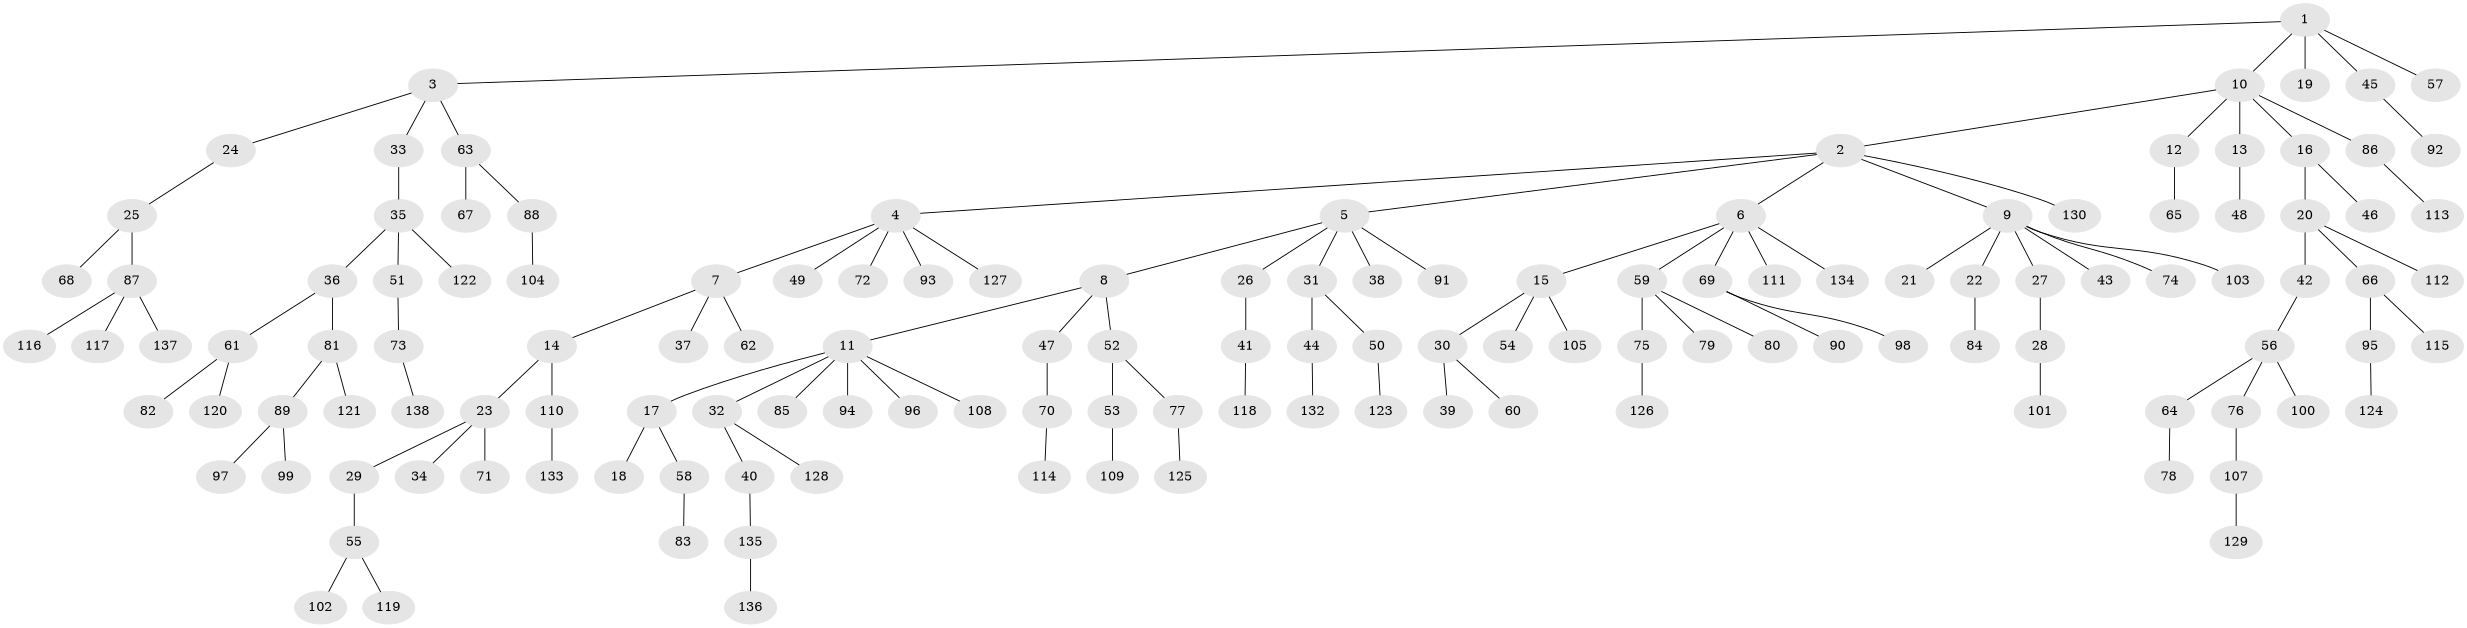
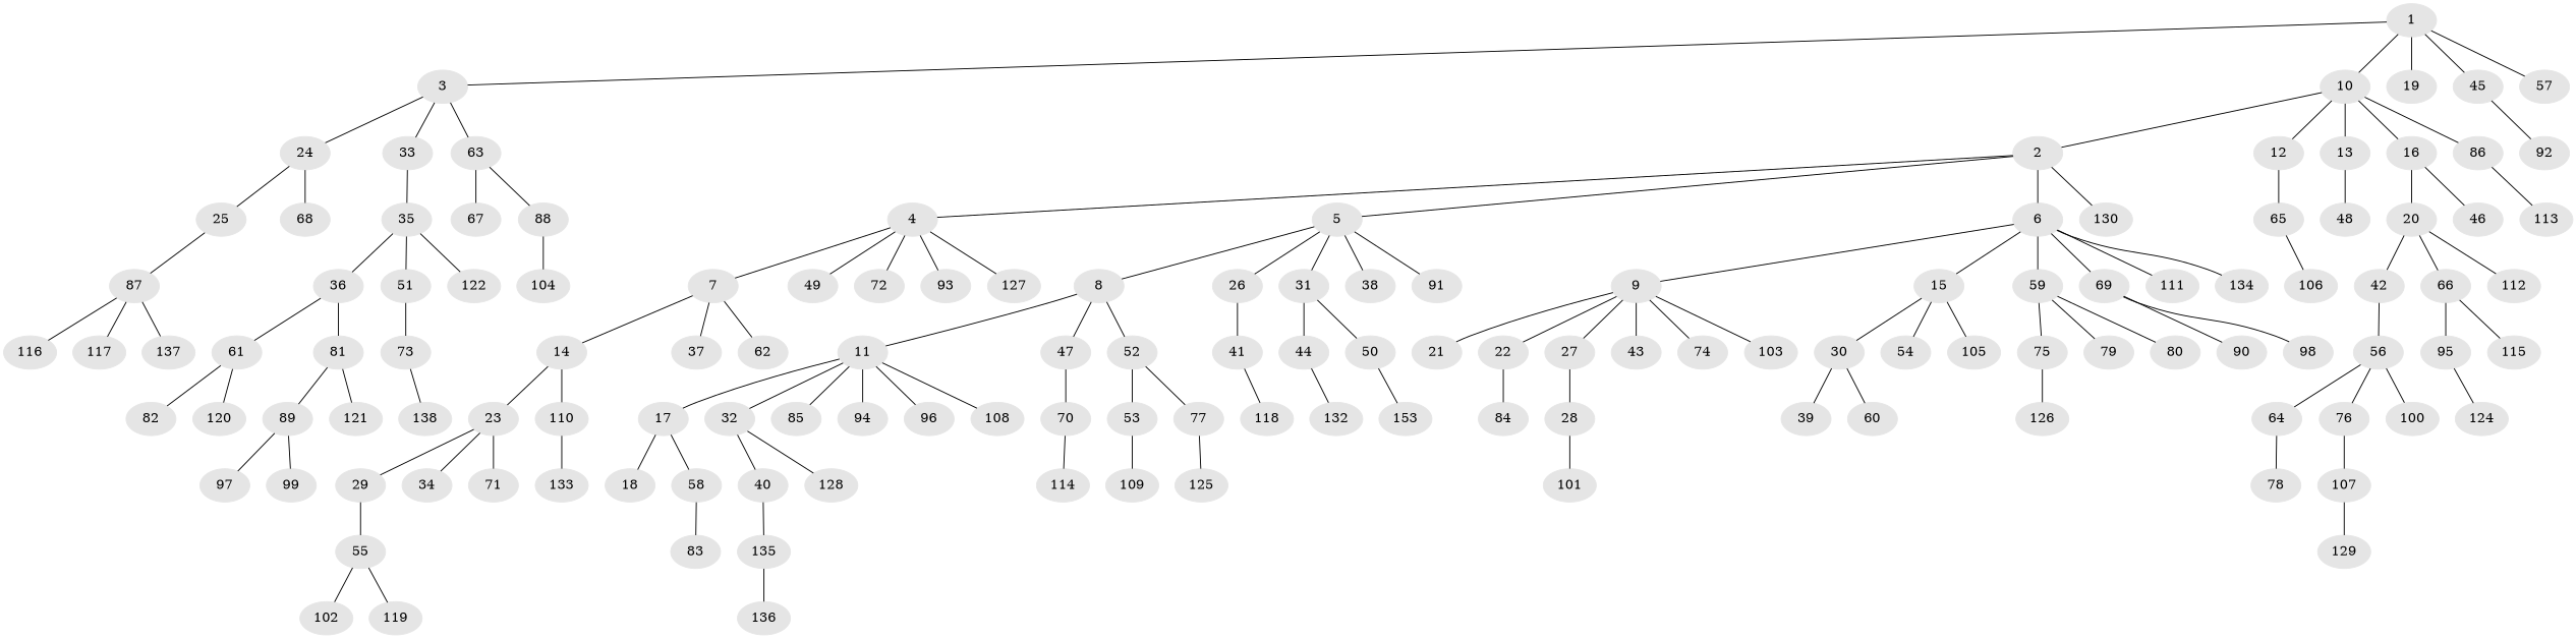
  graph {
    node [color=gray90 style=filled]
    1
    3
    10
    19
    45
    57
    2
    4
    5
    6
    9
    130
    24
    33
    63
    12
    13
    16
    86
    92
    7
    49
    72
    93
    127
    8
    26
    31
    38
    91
    15
    59
    69
    111
    134
    21
    22
    27
    43
    74
    103
    25
    35
    67
    88
    14
    37
    62
    11
    47
    52
    41
    44
    50
    30
    54
    105
    75
    79
    80
    90
    98
    23
    110
    17
    32
    85
    94
    96
    108
    70
    53
    77
    84
    28
    65
    48
    20
    46
    113
    18
    58
    40
    128
+   106
    29
    34
    71
    133
    39
    60
    42
    66
    112
    83
    56
    95
    115
    55
    68
    87
    116
    117
    137
    118
    101
    102
    119
    132
-   123
+   123 [label=153]
    135
    36
    51
    122
    61
    81
    73
    82
    120
    89
    121
    136
    64
    76
    100
    114
    138
    109
    125
    78
    107
    126
    104
    124
    129
    97
    99
    1 -- 3
    1 -- 10
    1 -- 19
    1 -- 45
    1 -- 57
    3 -- 24
    3 -- 33
    3 -- 63
    10 -- 2
    10 -- 12
    10 -- 13
    10 -- 16
    10 -- 86
    45 -- 92
    2 -- 4
    2 -- 5
    2 -- 6
-   2 -- 9
+   6 -- 9
    2 -- 130
    4 -- 7
    4 -- 49
    4 -- 72
    4 -- 93
    4 -- 127
    5 -- 8
    5 -- 26
    5 -- 31
    5 -- 38
    5 -- 91
    6 -- 15
    6 -- 59
    6 -- 69
    6 -- 111
    6 -- 134
    9 -- 21
    9 -- 22
    9 -- 27
    9 -- 43
    9 -- 74
    9 -- 103
    24 -- 25
    33 -- 35
    63 -- 67
    63 -- 88
    12 -- 65
    13 -- 48
    16 -- 20
    16 -- 46
    86 -- 113
    7 -- 14
    7 -- 37
    7 -- 62
    8 -- 11
    8 -- 47
    8 -- 52
    26 -- 41
    31 -- 44
    31 -- 50
    15 -- 30
    15 -- 54
    15 -- 105
    59 -- 75
    59 -- 79
    59 -- 80
    69 -- 90
    69 -- 98
    22 -- 84
    27 -- 28
-   25 -- 68
+   24 -- 68
    25 -- 87
    35 -- 36
    35 -- 51
    35 -- 122
    88 -- 104
    14 -- 23
    14 -- 110
    11 -- 17
    11 -- 32
    11 -- 85
    11 -- 94
    11 -- 96
    11 -- 108
    47 -- 70
    52 -- 53
    52 -- 77
    41 -- 118
    44 -- 132
    50 -- 123
    30 -- 39
    30 -- 60
    75 -- 126
    23 -- 29
    23 -- 34
    23 -- 71
    110 -- 133
    17 -- 18
    17 -- 58
    32 -- 40
    32 -- 128
    70 -- 114
    53 -- 109
    77 -- 125
    28 -- 101
+   65 -- 106
    20 -- 42
    20 -- 66
    20 -- 112
    58 -- 83
    40 -- 135
    29 -- 55
    42 -- 56
    66 -- 95
    66 -- 115
    56 -- 64
    56 -- 76
    56 -- 100
    95 -- 124
    55 -- 102
    55 -- 119
    87 -- 116
    87 -- 117
    87 -- 137
    135 -- 136
    36 -- 61
    36 -- 81
    51 -- 73
    61 -- 82
    61 -- 120
    81 -- 89
    81 -- 121
    73 -- 138
    89 -- 97
    89 -- 99
    64 -- 78
    76 -- 107
    107 -- 129
  }
